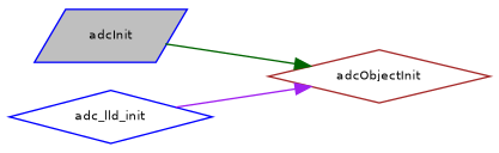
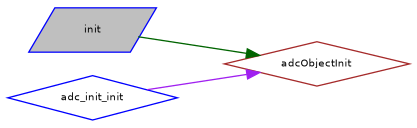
  digraph {
    rankdir=LR
    node [color=blue fontname=Helvetica fontsize=8 shape=diamond]
    edge [fontname=Helvetica fontsize=8 labelfontname=Helvetica labelfontsize=8 style=solid]
-   n1 [fillcolor=grey75 fontcolor=black height=0.2 label=adcInit shape=parallelogram style=filled width=0.4]
+   n1 [fillcolor=grey75 fontcolor=black height=0.2 label=init shape=parallelogram style=filled width=0.4]
    n2 [color=brown height=0.2 label=adcObjectInit width=0.4]
-   n3 [height=0.2 label=adc_lld_init width=0.4]
+   n3 [height=0.2 label=adc_init_init width=0.4]
    n1 -> n2 [color=darkgreen]
    n3 -> n2 [color=purple]
  }
